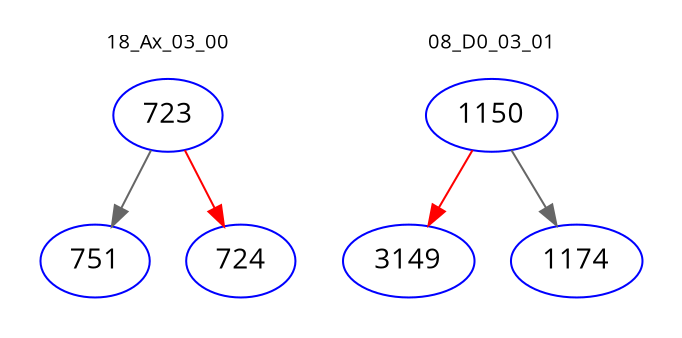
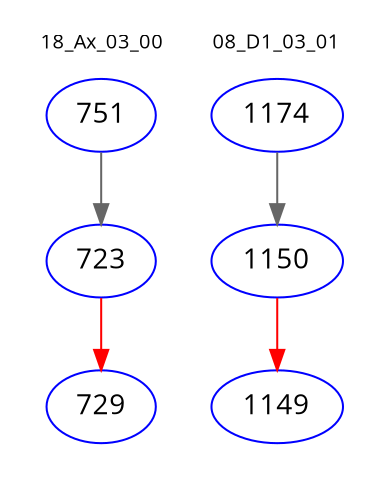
  digraph {
    fontname="Open Sans"
    node [color=blue fontname="Open Sans"]
    edge [color=gray40 fontname="Open Sans"]
    n1 [label=723]
    n2 [label=751]
-   n3 [label=724]
+   n3 [label=729]
    n4 [label=1150]
-   n5 [label=3149]
+   n5 [label=1149]
    n6 [label=1174]
    subgraph cluster_1 {
      color=white
      fontsize=10
      label="18_Ax_03_00"
      n1
      n2
      n3
    }
    subgraph cluster_2 {
      color=white
      fontsize=10
-     label="08_D0_03_01"
+     label="08_D1_03_01"
      n4
      n5
      n6
    }
-   n1 -> n2
+   n2 -> n1
    n1 -> n3 [color=red]
    n4 -> n5 [color=red]
-   n4 -> n6
+   n6 -> n4
  }
